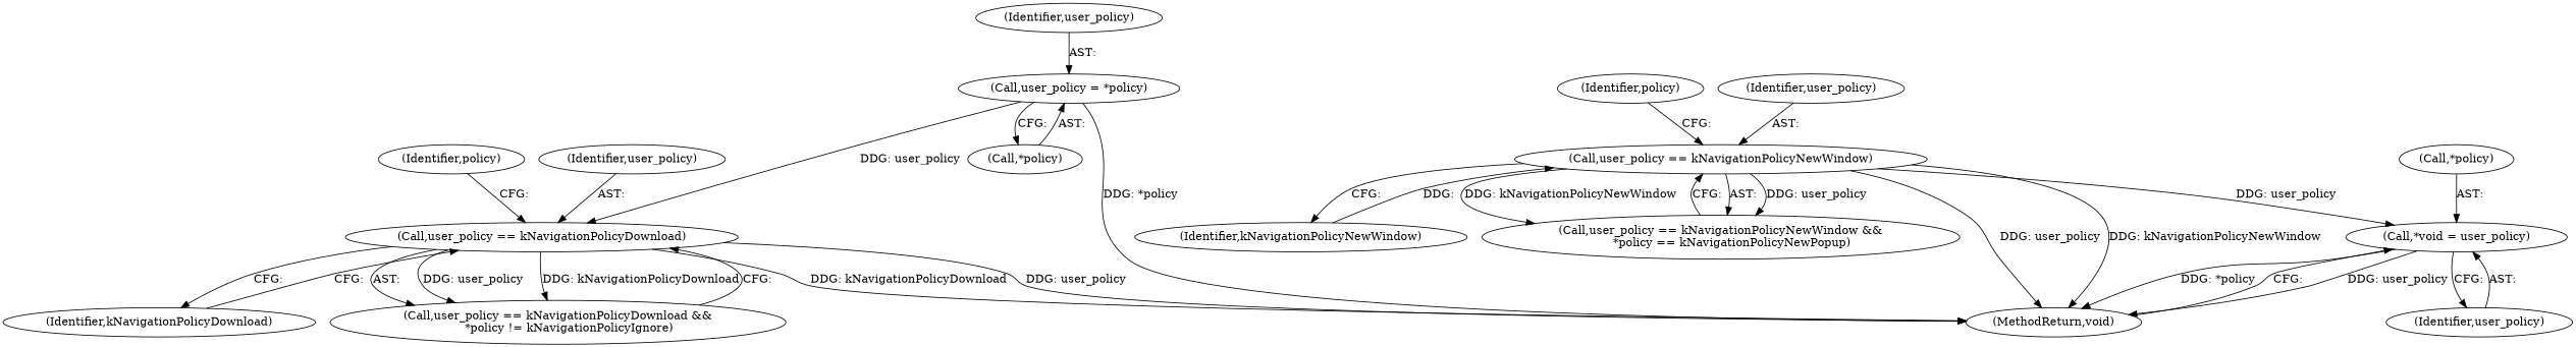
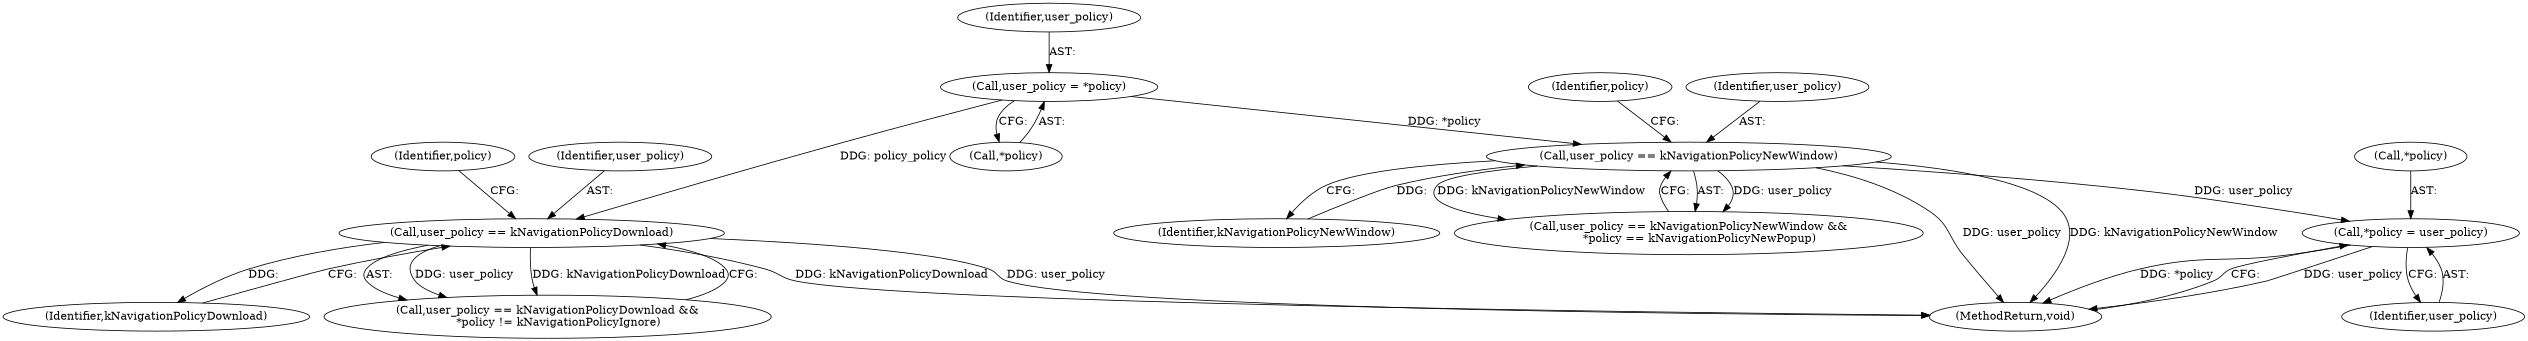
  digraph {
-   n1 [label="(Call,*void = user_policy)"]
+   n1 [label="(Call,*policy = user_policy)"]
    n2 [label="(Identifier,user_policy)"]
    n3 [label="(MethodReturn,void)"]
    n4 [label="(Call,user_policy == kNavigationPolicyNewWindow)"]
    n5 [label="(Call,user_policy == kNavigationPolicyNewWindow &&\n      *policy == kNavigationPolicyNewPopup)"]
    n6 [label="(Identifier,kNavigationPolicyNewWindow)"]
    n7 [label="(Call,user_policy == kNavigationPolicyDownload)"]
    n8 [label="(Identifier,kNavigationPolicyDownload)"]
    n9 [label="(Call,user_policy == kNavigationPolicyDownload &&\n      *policy != kNavigationPolicyIgnore)"]
    n10 [label="(Call,user_policy = *policy)"]
    n11 [label="(Call,*policy)"]
    n12 [label="(Identifier,policy)"]
    n13 [label="(Identifier,user_policy)"]
    n14 [label="(Identifier,policy)"]
    n15 [label="(Identifier,user_policy)"]
    n16 [label="(Identifier,user_policy)"]
    n17 [label="(Call,*policy)"]
    n1 -> n2 [label="CFG: "]
    n1 -> n3 [label="DDG: user_policy"]
    n1 -> n3 [label="DDG: *policy"]
    n2 -> n1 [label="AST: "]
    n3 -> n1 [label="CFG: "]
    n4 -> n1 [label="DDG: user_policy"]
    n4 -> n3 [label="DDG: user_policy"]
    n4 -> n3 [label="DDG: kNavigationPolicyNewWindow"]
    n4 -> n5 [label="AST: "]
    n4 -> n5 [label="DDG: user_policy"]
    n4 -> n5 [label="DDG: kNavigationPolicyNewWindow"]
    n4 -> n6 [label="CFG: "]
    n5 -> n4 [label="CFG: "]
    n6 -> n4 [label="DDG: "]
    n7 -> n3 [label="DDG: kNavigationPolicyDownload"]
    n7 -> n3 [label="DDG: user_policy"]
-   n7 -> n8 [label="CFG: "]
+   n7 -> n8 [label="DDG: "]
    n7 -> n9 [label="AST: "]
    n7 -> n9 [label="DDG: user_policy"]
    n7 -> n9 [label="DDG: kNavigationPolicyDownload"]
    n8 -> n7 [label="CFG: "]
    n9 -> n7 [label="CFG: "]
-   n10 -> n3 [label="DDG: *policy"]
-   n10 -> n7 [label="DDG: user_policy"]
+   n10 -> n4 [label="DDG: *policy"]
+   n10 -> n7 [label="DDG: policy_policy"]
    n10 -> n11 [label="CFG: "]
    n11 -> n10 [label="AST: "]
    n12 -> n7 [label="CFG: "]
    n13 -> n7 [label="AST: "]
    n14 -> n4 [label="CFG: "]
    n15 -> n10 [label="AST: "]
    n16 -> n4 [label="AST: "]
    n17 -> n1 [label="AST: "]
  }
